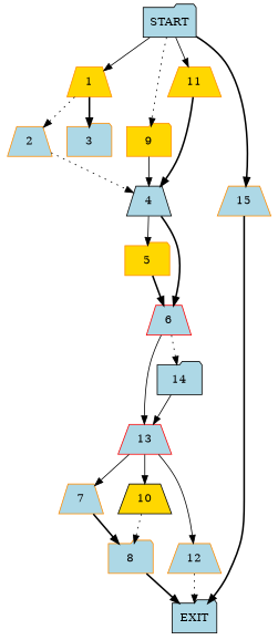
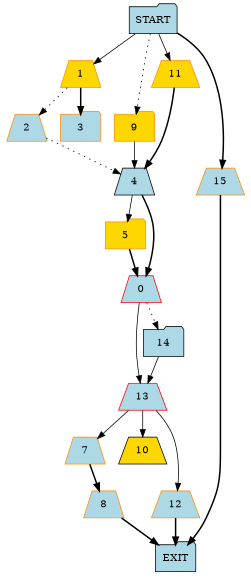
  digraph {
    node [color=darkorange fillcolor=lightblue shape=trapezium style=filled]
    edge [style=solid]
    n1 [color=black label=START shape=folder]
    1 [fillcolor=gold]
    9 [fillcolor=gold shape=folder]
    11 [fillcolor=gold]
    15
    2
    3 [shape=folder]
    4 [color=black]
    n9 [color=black label=EXIT shape=folder]
    5 [fillcolor=gold shape=folder]
-   6 [color=red]
+   6 [color=red label=0]
    13 [color=red]
    14 [color=black shape=folder]
    7
    10 [color=black fillcolor=gold]
    12
-   8 [shape=folder]
+   8
    n1 -> 1
    n1 -> 9 [style=dotted]
    n1 -> 11
    n1 -> 15 [style=bold]
    1 -> 2 [style=dotted]
    1 -> 3 [style=bold]
    9 -> 4
    11 -> 4 [style=bold]
    15 -> n9 [style=bold]
    2 -> 4 [style=dotted]
    4 -> 5
    4 -> 6 [style=bold]
    5 -> 6 [style=bold]
    6 -> 13
    6 -> 14 [style=dotted]
    13 -> 7
    13 -> 10
    13 -> 12
    14 -> 13
    7 -> 8 [style=bold]
-   10 -> 8 [style=dotted]
-   12 -> n9 [style=dotted]
+   12 -> n9 [style=bold]
    8 -> n9 [style=bold]
  }
